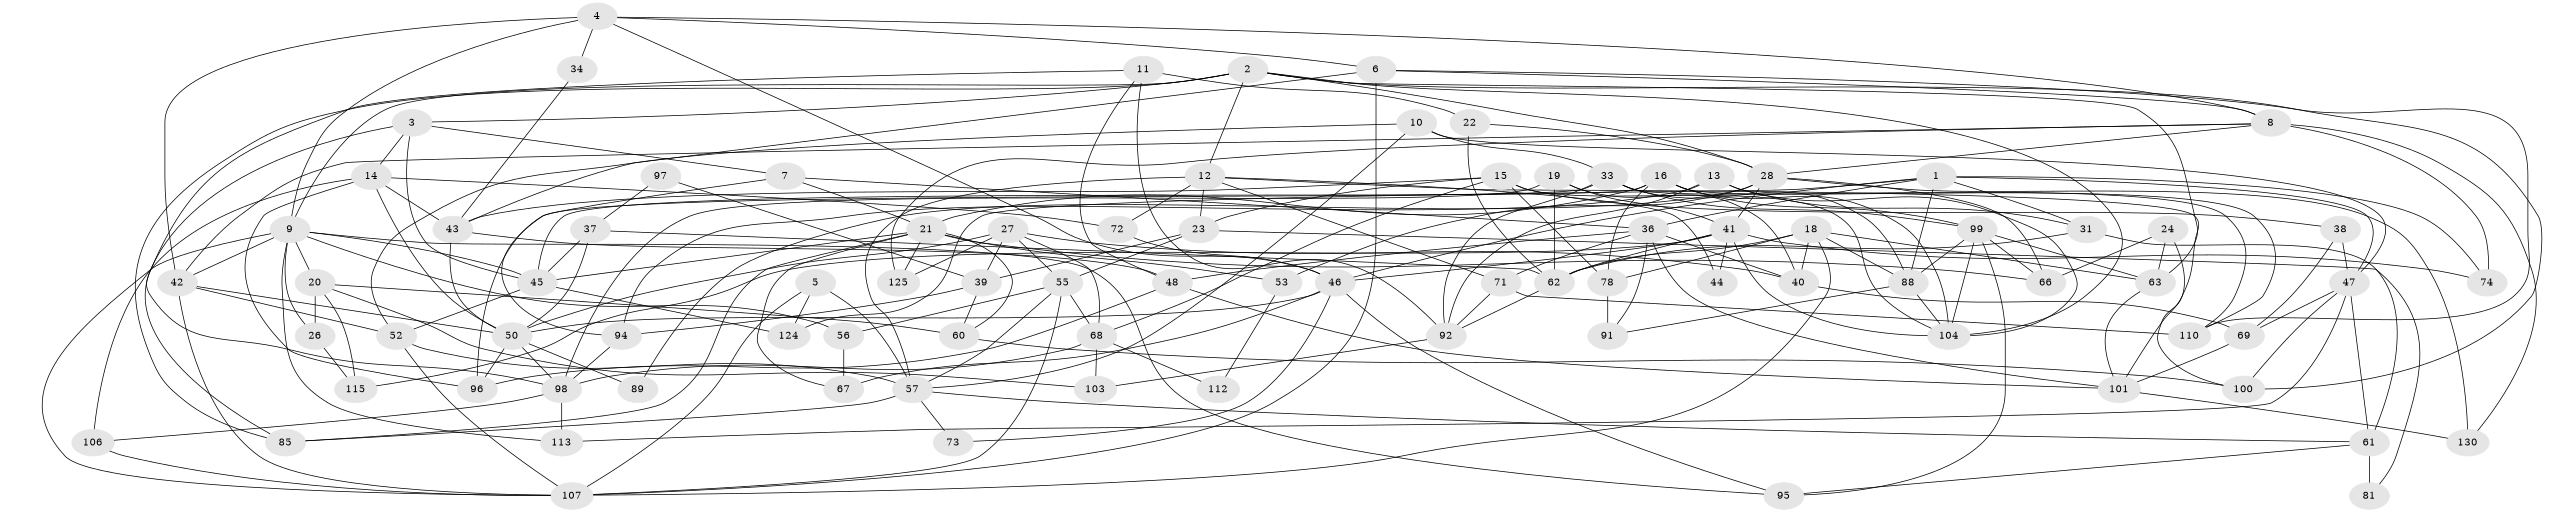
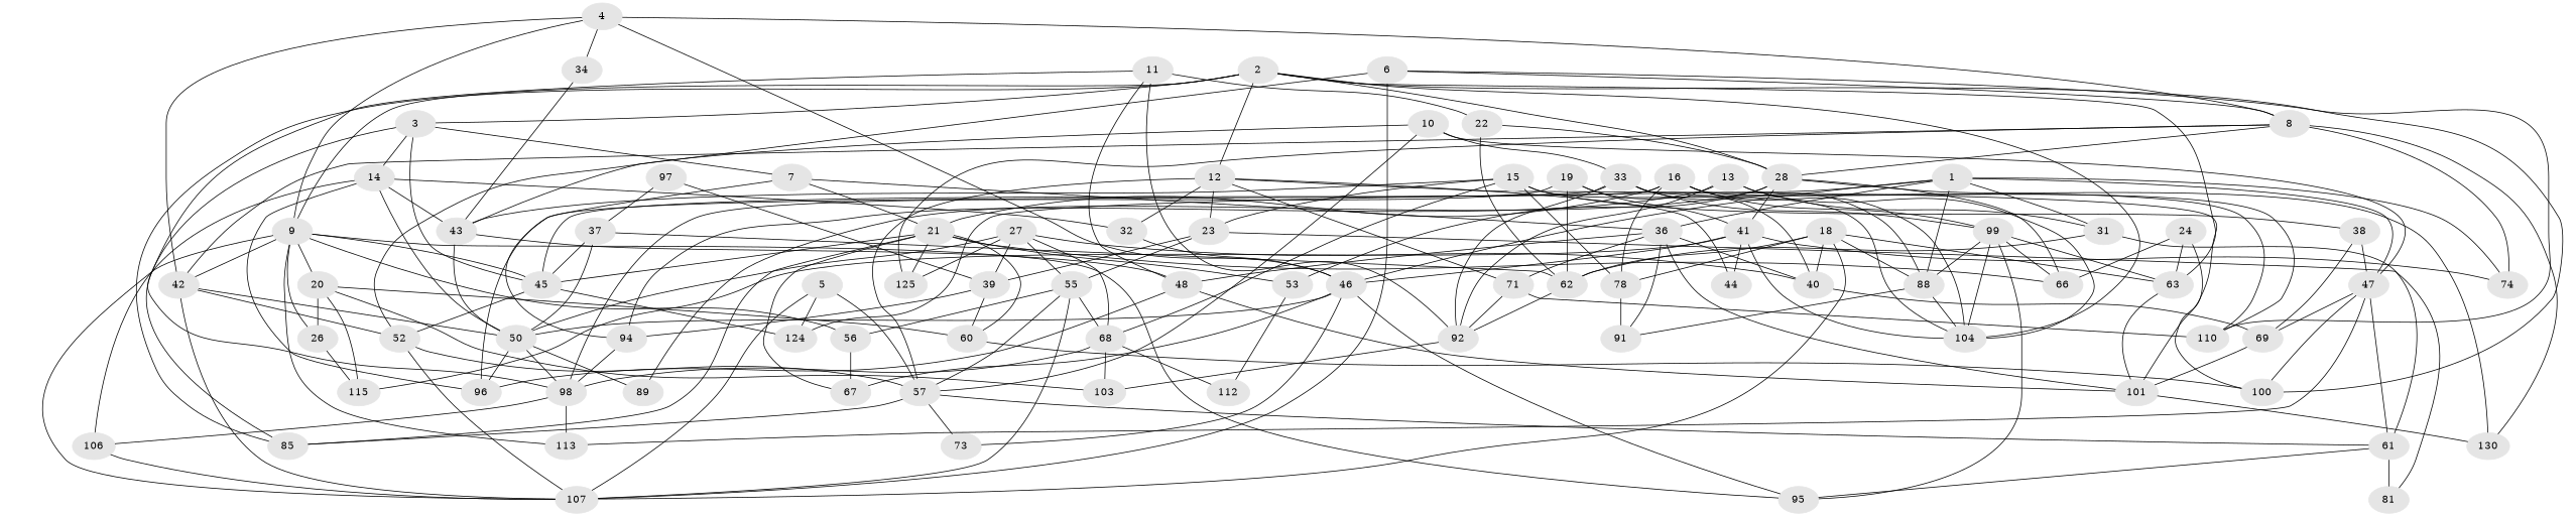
  graph {
    node [color=gray90 style=filled]
    1 [super="+70"]
    31
    36 [super="+72"]
    46 [super="+87"]
    47 [super="+119"]
    74
    88 [super="+114"]
    124
    62 [super="+66"]
    61 [super="+76"]
    48
    71
    101 [super="+128"]
    40
    91 [super="+93"]
    95
    50 [super="+86"]
    67
    73
    100
    113
    69 [super="+75"]
    104 [super="+111"]
    2 [super="+79"]
    3 [super="+127"]
    9 [super="+90"]
    12 [super="+58"]
    28 [super="+29"]
    63 [super="+65"]
    85
    7 [super="+30"]
    14 [super="+118"]
    45
    42 [super="+97"]
    107 [super="+108"]
    20 [super="+129"]
    26
    56
    57 [super="+121"]
    23
-   32 [label=72]
+   32
    44
    130
    41 [super="+102"]
    53
    n46 [label=66]
    89
    21 [super="+80"]
    94
    43 [super="+105"]
    96
    106
    52 [super="+54"]
    4 [super="+109"]
    6
    8 [super="+83"]
    34
    110
    125
    5
    60
    98 [super="+117"]
    103
    115
    33 [super="+99"]
    92 [super="+116"]
    n67 [label=99 super="+120"]
    10
    11
    22
    39 [super="+77"]
    55 [super="+82"]
    81
    13 [super="+126"]
    15 [super="+25"]
    38
    68 [super="+122"]
    78
    112
    16 [super="+84"]
    n81 [label=97]
    37
    18 [super="+35"]
    19 [super="+49"]
    24
    27 [super="+123"]
    1 -- 31
    1 -- 36
    1 -- 46
    1 -- 47
    1 -- 74
    1 -- 88
    1 -- 124
    31 -- 62
    31 -- 61
    36 -- 48
    36 -- 71
    36 -- 101
    36 -- 40
    36 -- 91
    46 -- 95
    46 -- 50
    46 -- 67
    46 -- 73
    47 -- 61
    47 -- 100
    47 -- 113
    47 -- 69
    88 -- 91 [weight=2]
    88 -- 104
    62 -- 92
    61 -- 95
    61 -- 81 [weight=2]
    48 -- 101
    48 -- 96
    71 -- 110
    71 -- 92
    101 -- 130
    40 -- 69
    50 -- 89
    50 -- 96
    50 -- 98
    69 -- 101
    2 -- 100
    2 -- 104
    2 -- 3
    2 -- 9
    2 -- 12
    2 -- 28
    2 -- 63
    2 -- 85
    3 -- 85
    3 -- 7
    3 -- 14
    3 -- 45
    9 -- 95
    9 -- 113
    9 -- 45
    9 -- 42
    9 -- 107
    9 -- 20
    9 -- 26
    9 -- 56
    12 -- 71
    12 -- 101
    12 -- 57 [weight=2]
    12 -- 23
    12 -- 32
    12 -- 44
    28 -- 130
    28 -- 41
    28 -- 53
    28 -- n46
    28 -- 89
    63 -- 101
    7 -- 36
    7 -- 21
    7 -- 94
    14 -- 50
    14 -- 32
    14 -- 43
    14 -- 96
    14 -- 106
    45 -- 124
    45 -- 52
    42 -- 50
    42 -- 107
    42 -- 52
    20 -- 26
    20 -- 60
    20 -- 103
    20 -- 115
    26 -- 115
    56 -- 67
    57 -- 61
    57 -- 73
    57 -- 85
    23 -- 39
    23 -- 55
    23 -- 81
    32 -- 46
    41 -- 46
    41 -- 74
-   41 -- 62
    41 -- 104
    41 -- 44
    41 -- 115
    53 -- 112
    21 -- 67
    21 -- 85
    21 -- 45
    21 -- 53
    21 -- n46
    21 -- 125
    21 -- 60
    94 -- 98
    43 -- 48
    43 -- 50
    106 -- 107
    52 -- 107
    52 -- 57
    4 -- 46
    4 -- 9
    4 -- 42
-   4 -- 6
    4 -- 8
    4 -- 34
    6 -- 107
    6 -- 43
    6 -- 8
    6 -- 110
    8 -- 74
    8 -- 28
    8 -- 42
    8 -- 130
    8 -- 125
    34 -- 43
    5 -- 124
    5 -- 107
    5 -- 57
    60 -- 100
    98 -- 113
    98 -- 106
    33 -- 88
    33 -- 96
    33 -- 110
    33 -- 92
    33 -- n67
    92 -- 103
    n67 -- 88 [weight=2]
    n67 -- 95
    n67 -- 104
    n67 -- 63
    n67 -- n46
    10 -- 47
    10 -- 57
    10 -- 52
    10 -- 33
    11 -- 48
    11 -- 98
    11 -- 92
    11 -- 22
    22 -- 62
    22 -- 28
    39 -- 94
    39 -- 60
    55 -- 107
    55 -- 56
    55 -- 57
    55 -- 68
    13 -- 31
    13 -- 104
    13 -- 94
    13 -- 92
    15 -- 104
    15 -- 23
    15 -- 43
    15 -- 38
    15 -- 68
    15 -- 78
    38 -- 47
    38 -- 69
    68 -- 98
    68 -- 103
    68 -- 112
    78 -- 91
    16 -- 104
    16 -- 45
    16 -- 21
    16 -- 110
    16 -- n67
    16 -- 78
    n81 -- 39
    n81 -- 37
    37 -- 62
    37 -- 50
    37 -- 45
    18 -- 88
    18 -- 62
    18 -- 40
    18 -- 63
    18 -- 107
    18 -- 78
    19 -- 62
    19 -- 40
    19 -- 41
    19 -- 98
    24 -- 100
    24 -- 63
    24 -- n46
    27 -- 40
    27 -- 50
    27 -- 125
    27 -- 39
    27 -- 55
    27 -- 68
  }
